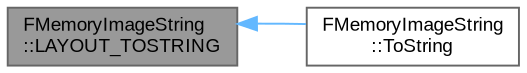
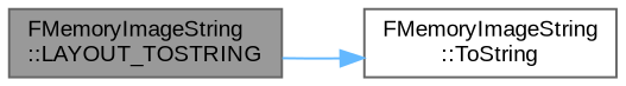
  digraph {
    rankdir=LR
    fontname="Liberation Sans"
    node [fontname="Liberation Sans" fontsize=10 shape=box style=filled]
    n1 [color=gray40 fillcolor=grey60 fontcolor=black height=0.2 label="FMemoryImageString\l::LAYOUT_TOSTRING" width=0.4]
    n2 [color=grey40 fillcolor=white height=0.2 label="FMemoryImageString\l::ToString" width=0.4]
-   n2 -> n1 [color=steelblue1 fontname="Liberation Sans" fontsize=10 labelfontname=Helvetica labelfontsize=10 style=solid]
+   n1 -> n2 [color=steelblue1 fontname="Liberation Sans" fontsize=10 labelfontname=Helvetica labelfontsize=10 style=solid]
  }
